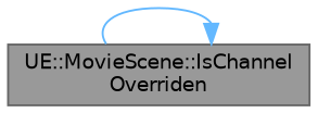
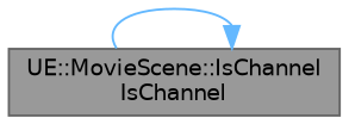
  digraph {
    rankdir=LR
-   n1 [color=gray40 fillcolor=grey60 fontcolor=black fontname=Helvetica fontsize=10 height=0.2 label="UE::MovieScene::IsChannel\lOverriden" shape=box style=filled width=0.4]
+   n1 [color=gray40 fillcolor=grey60 fontcolor=black fontname=Helvetica fontsize=10 height=0.2 label="UE::MovieScene::IsChannel\lIsChannel" shape=box style=filled width=0.4]
    n1 -> n1 [color=steelblue1 fontname=Helvetica fontsize=10 labelfontname=Helvetica labelfontsize=10 style=solid]
  }
